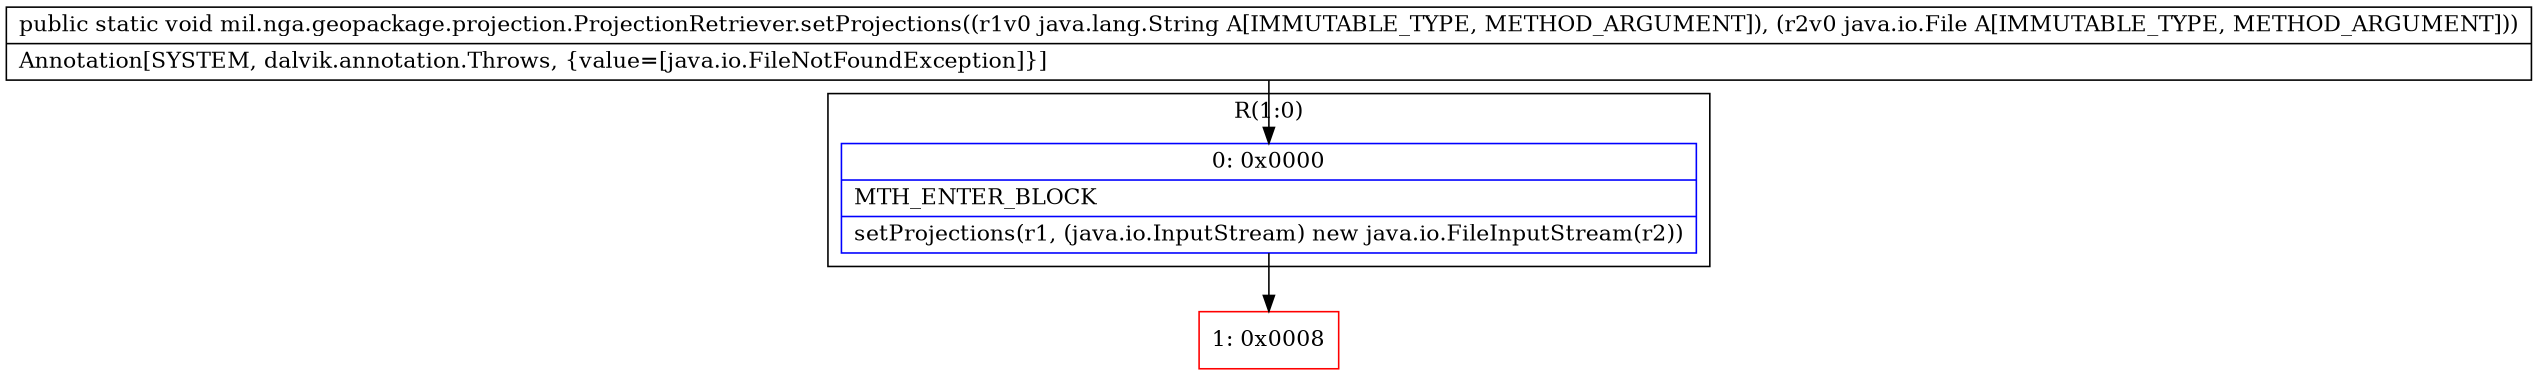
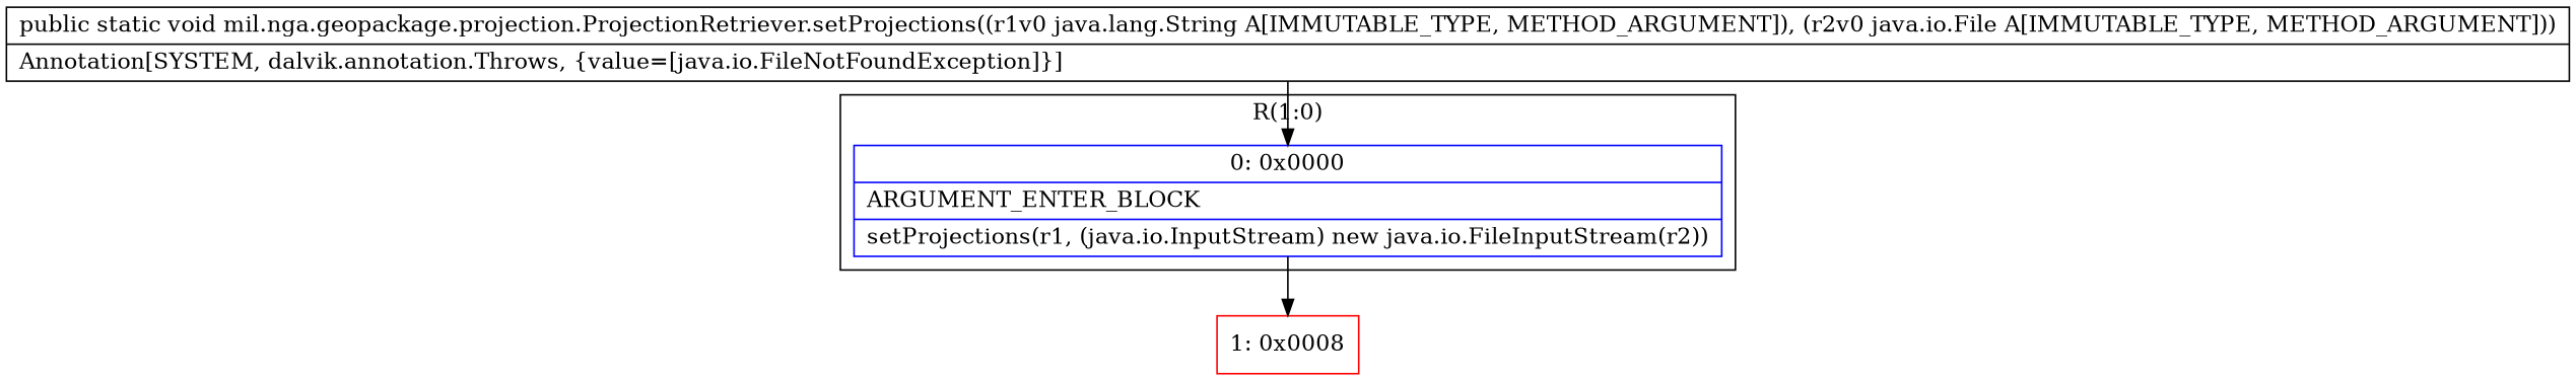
  digraph {
    node [shape=record]
-   n1 [color=blue label="{0\:\ 0x0000|MTH_ENTER_BLOCK\l|setProjections(r1, (java.io.InputStream) new java.io.FileInputStream(r2))\l}"]
+   n1 [color=blue label="{0\:\ 0x0000|ARGUMENT_ENTER_BLOCK\l|setProjections(r1, (java.io.InputStream) new java.io.FileInputStream(r2))\l}"]
    n2 [color=red label="{1\:\ 0x0008}"]
    n3 [label="{public static void mil.nga.geopackage.projection.ProjectionRetriever.setProjections((r1v0 java.lang.String A[IMMUTABLE_TYPE, METHOD_ARGUMENT]), (r2v0 java.io.File A[IMMUTABLE_TYPE, METHOD_ARGUMENT]))  | Annotation[SYSTEM, dalvik.annotation.Throws, \{value=[java.io.FileNotFoundException]\}]\l}"]
    subgraph cluster_1 {
      label="R(1:0)"
      n1
    }
    n1 -> n2
    n3 -> n1
  }
